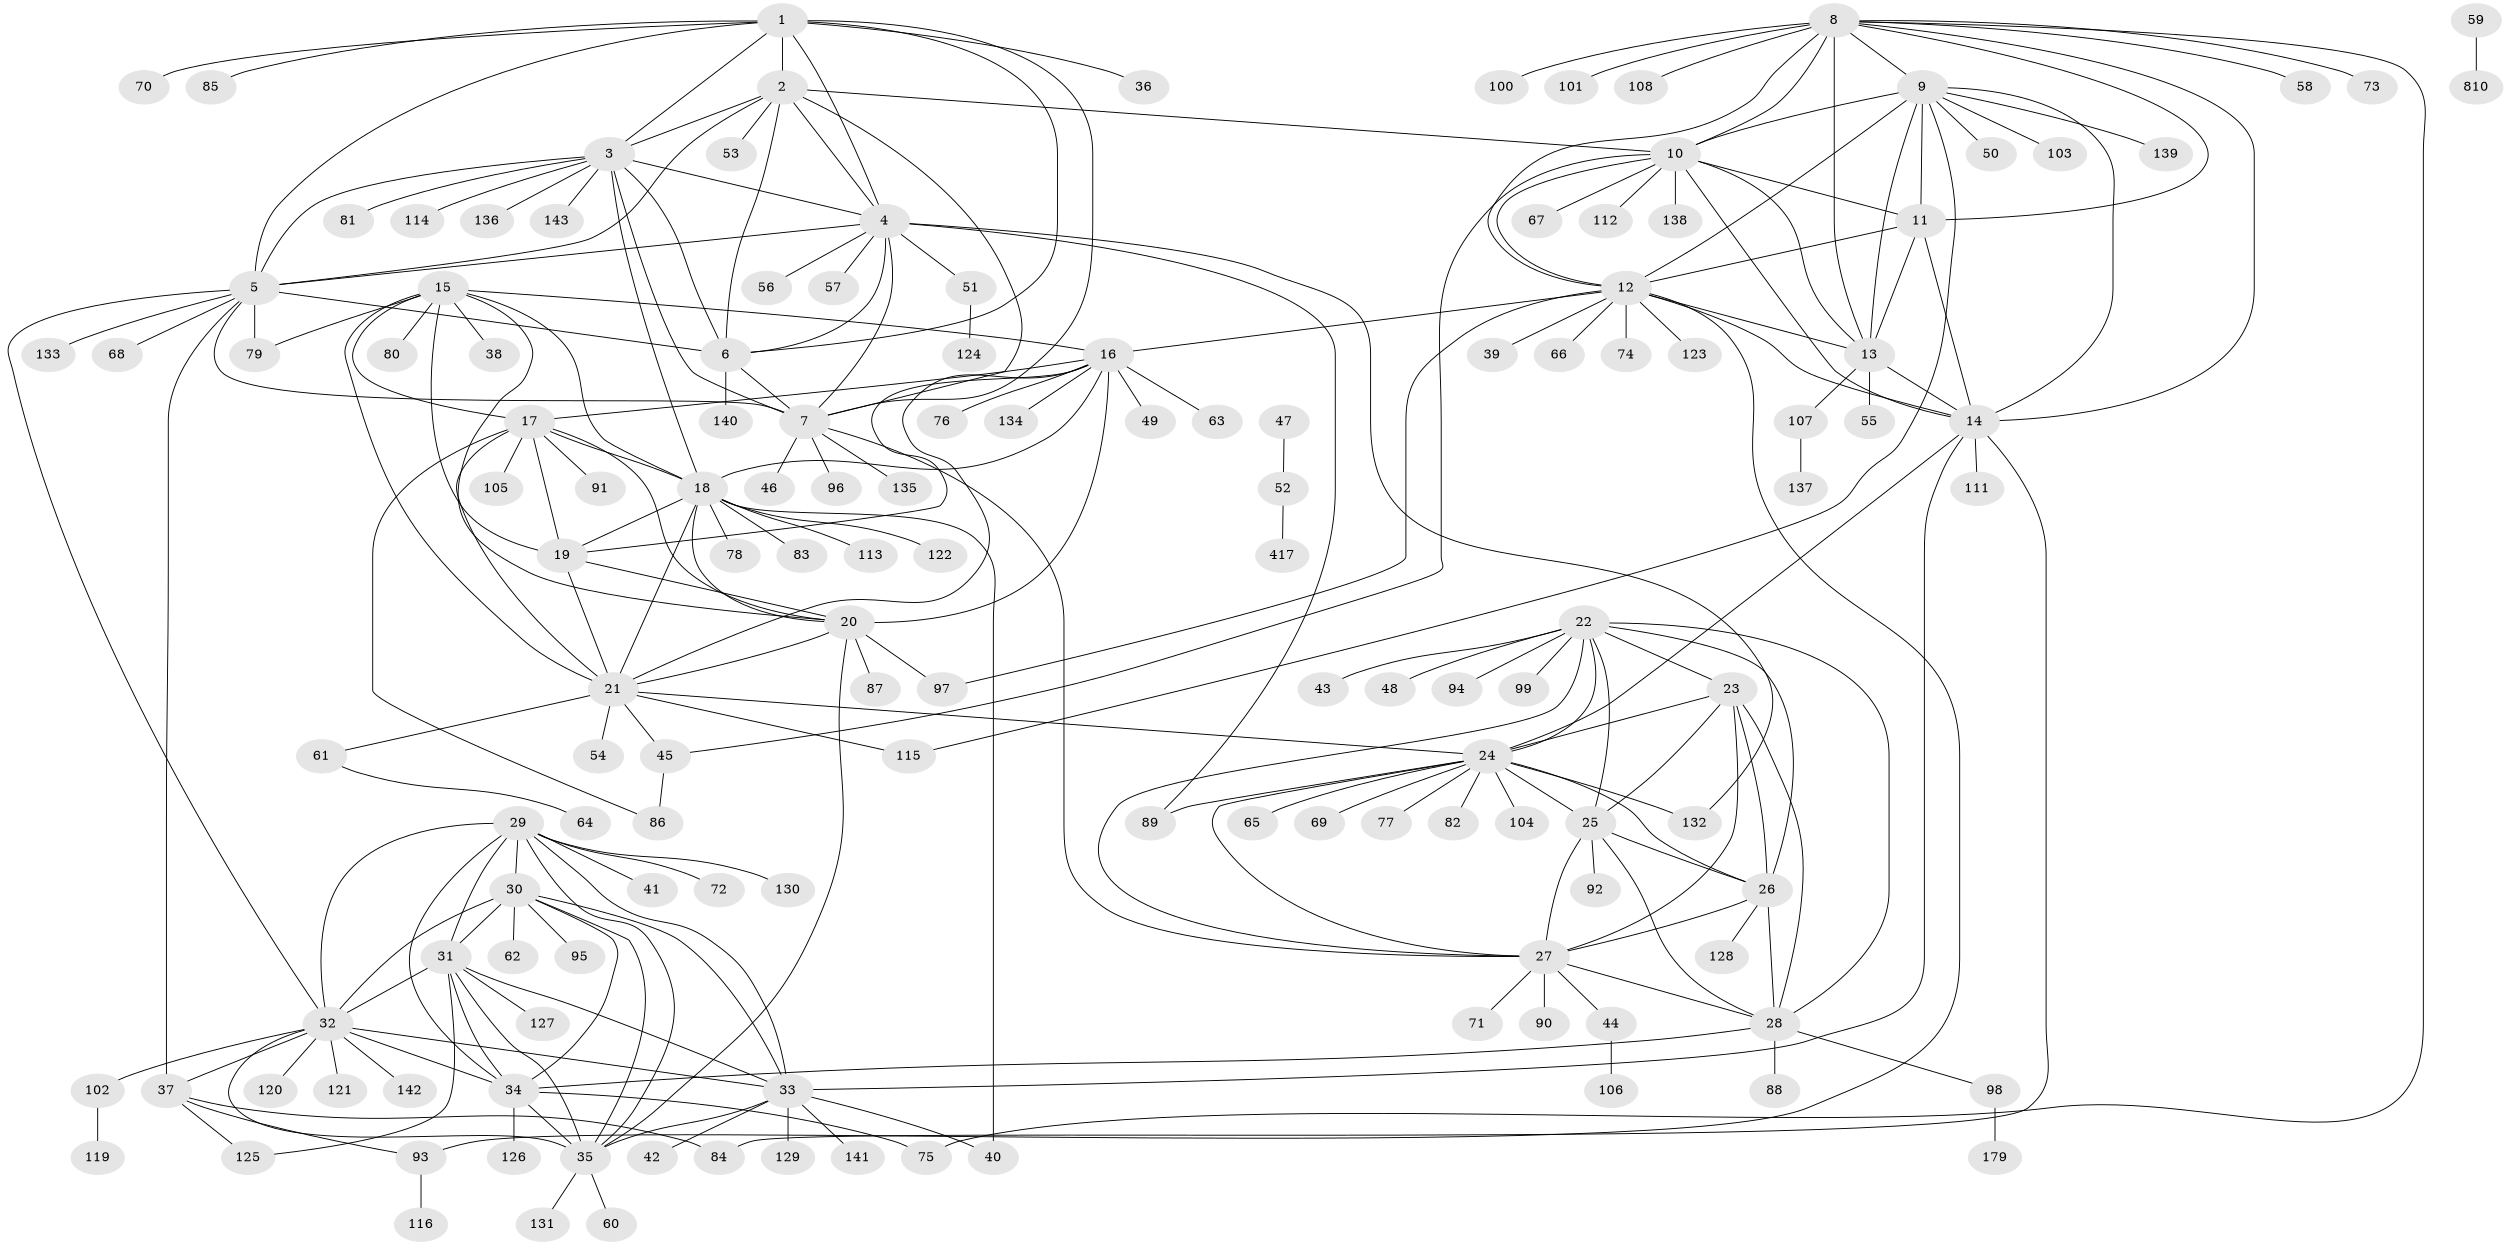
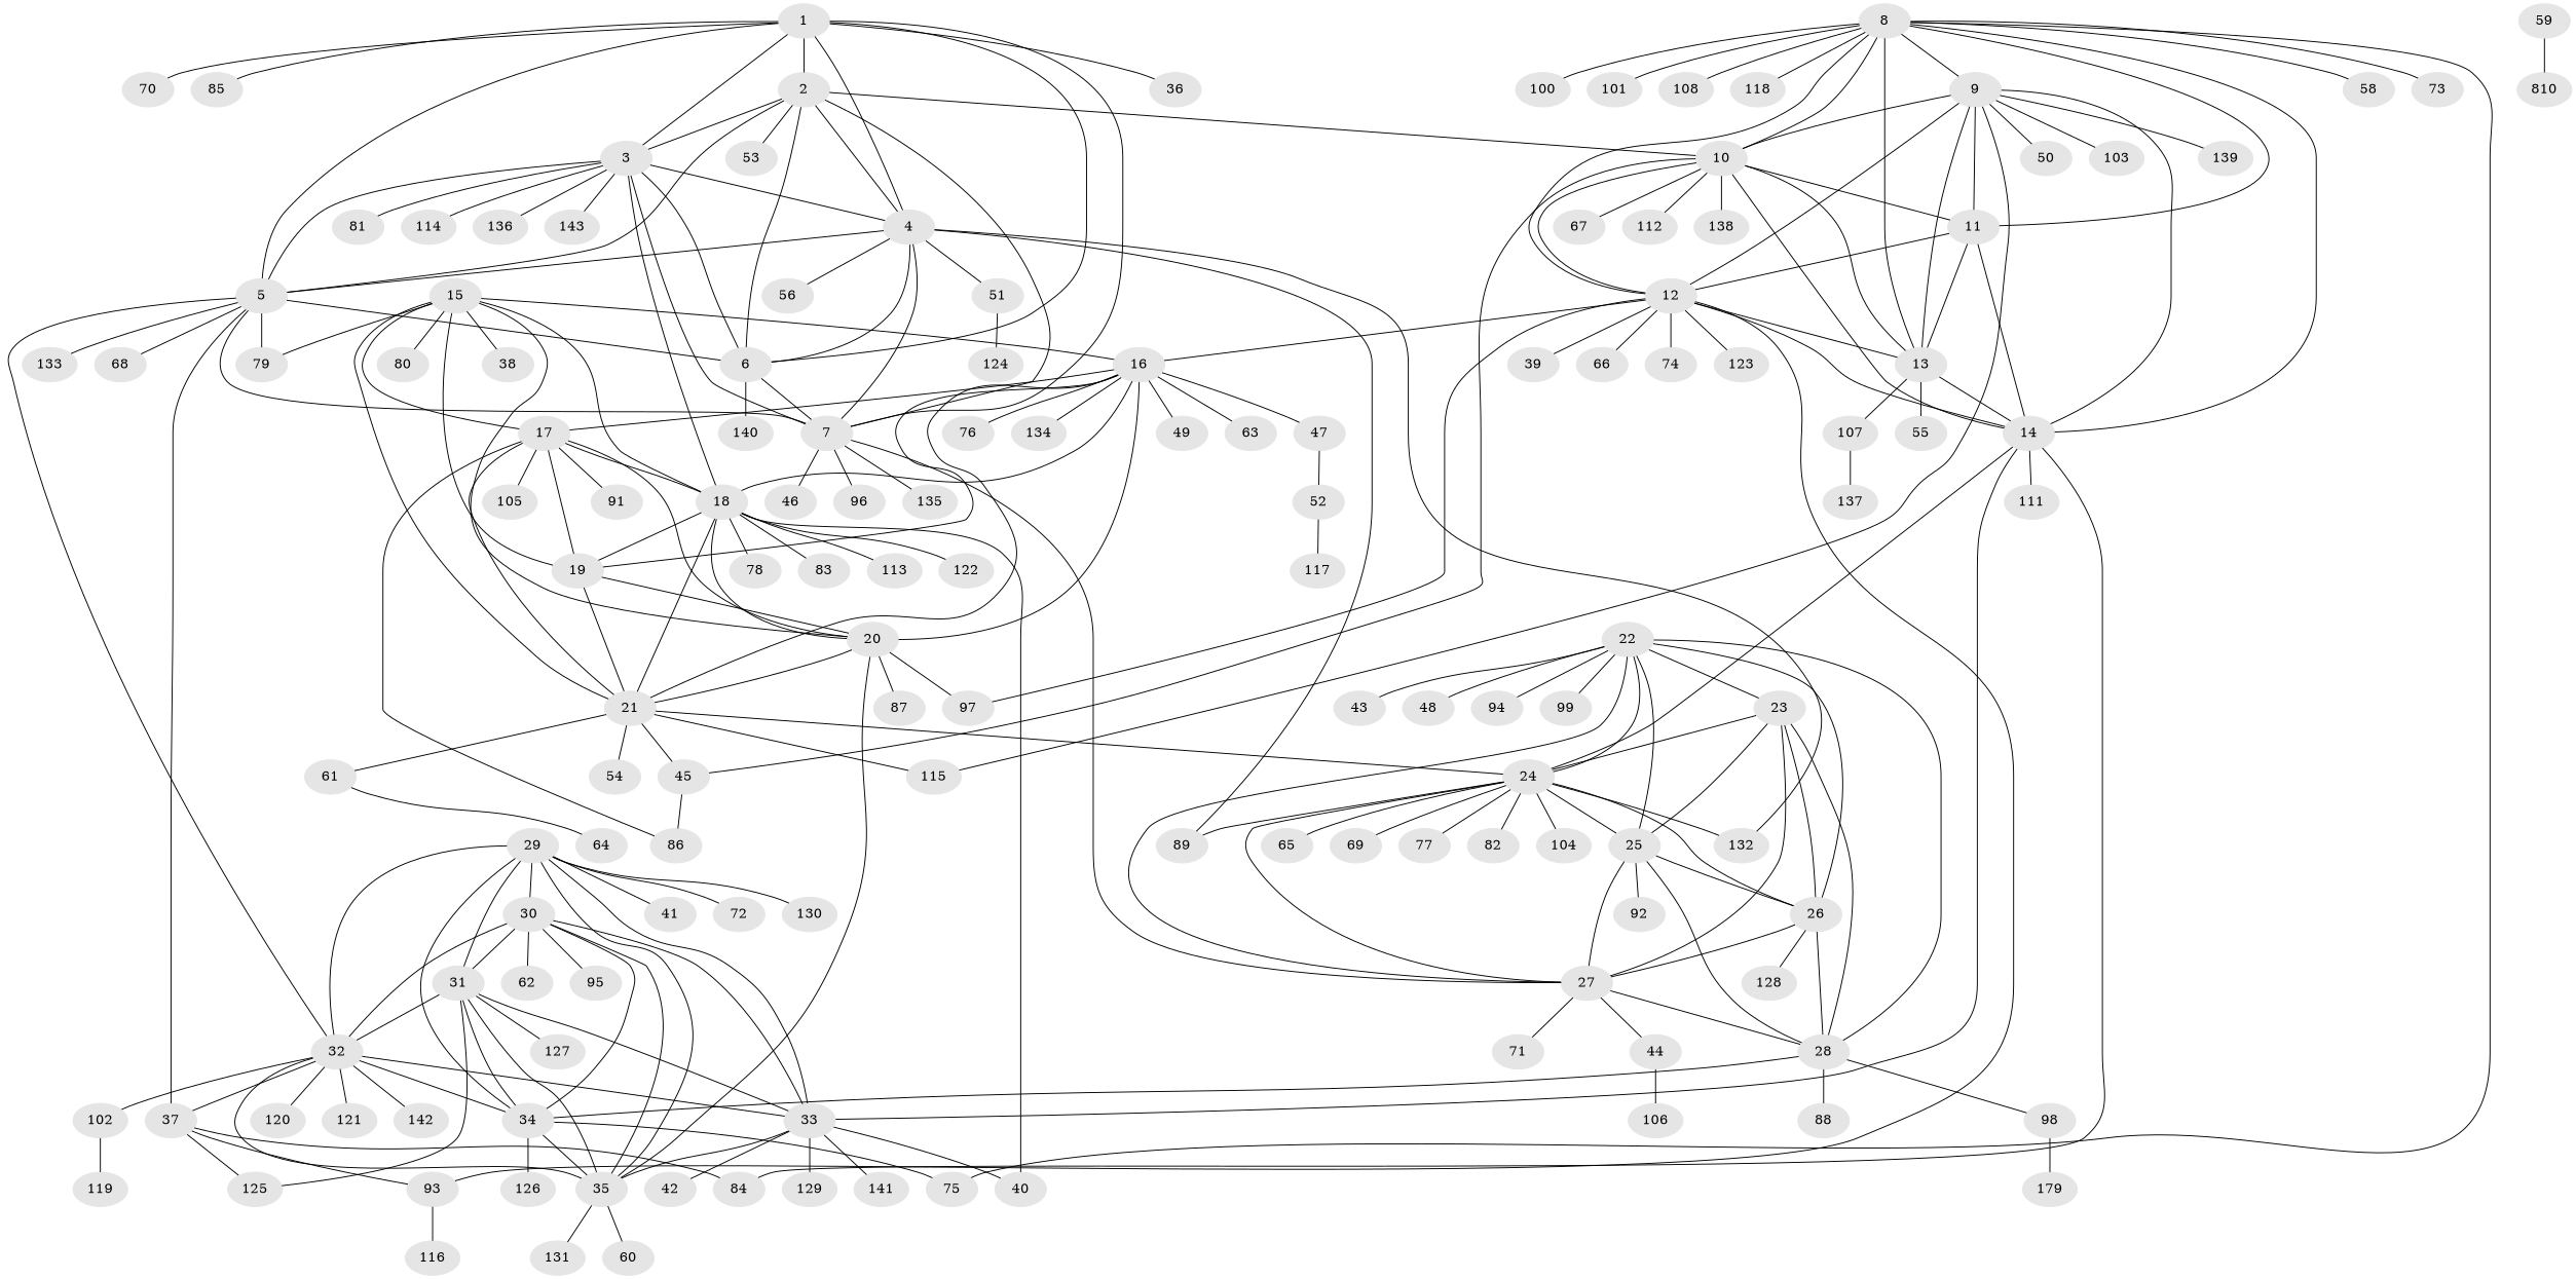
  graph {
    node [color=gray90 style=filled]
    1
    2
    3
    4
    5
    6
    7
    36
    70
    85
    10
    53
    18
    81
    114
    136
    143
    51
    56
-   57
    89
    132
    32
    37
    68
    79
    133
    140
    27
    46
    96
    135
    11
    12
    13
    14
    45
    67
    112
    138
    19
    20
    21
    40
    78
    83
    113
    122
    124
    33
    35
    34
    102
    120
    121
    142
    93
    84
    125
    28
    44
    71
-   90
    8
    9
    58
    73
    75
    100
    101
    108
+   118
    50
    103
    115
    139
    16
    39
    66
    74
    97
    123
    55
    107
    24
    111
    86
    n88 [label=810]
    59
    17
    47
    49
    63
    76
    134
    116
    137
    25
    26
    65
    69
    77
    82
    104
    42
    129
    141
    15
    38
    80
    91
    105
    87
    54
    61
    52
    60
    131
    64
    22
    23
    43
    48
    94
    99
    92
    128
    88
    98
    106
    126
    n132 [label=179]
    29
    30
    31
    41
    72
    130
    62
    95
    127
    119
-   117 [label=417]
+   117
    1 -- 2
    1 -- 3
    1 -- 4
    1 -- 5
    1 -- 6
    1 -- 7
    1 -- 36
    1 -- 70
    1 -- 85
    2 -- 3
    2 -- 4
    2 -- 5
    2 -- 6
    2 -- 7
    2 -- 10
    2 -- 53
    3 -- 4
    3 -- 5
    3 -- 6
    3 -- 7
    3 -- 18
    3 -- 81
    3 -- 114
    3 -- 136
    3 -- 143
    4 -- 5
    4 -- 6
    4 -- 7
    4 -- 51
    4 -- 56
-   4 -- 57
    4 -- 89
    4 -- 132
    5 -- 6
    5 -- 7
    5 -- 32
    5 -- 37
    5 -- 68
    5 -- 79
    5 -- 133
    6 -- 7
    6 -- 140
    7 -- 27
    7 -- 46
    7 -- 96
    7 -- 135
    10 -- 11
    10 -- 12
    10 -- 13
    10 -- 14
    10 -- 45
    10 -- 67
    10 -- 112
    10 -- 138
    18 -- 19
    18 -- 20
    18 -- 21
    18 -- 40
    18 -- 78
    18 -- 83
    18 -- 113
    18 -- 122
    51 -- 124
    32 -- 37
    32 -- 33
    32 -- 35
    32 -- 34
    32 -- 102
    32 -- 120
    32 -- 121
    32 -- 142
    37 -- 93
    37 -- 84
    37 -- 125
    27 -- 28
    27 -- 44
    27 -- 71
-   27 -- 90
    11 -- 12
    11 -- 13
    11 -- 14
    12 -- 13
    12 -- 14
    12 -- 93
    12 -- 16
    12 -- 39
    12 -- 66
    12 -- 74
    12 -- 97
    12 -- 123
    13 -- 14
    13 -- 55
    13 -- 107
    14 -- 33
    14 -- 84
    14 -- 24
    14 -- 111
    45 -- 86
    19 -- 20
    19 -- 21
    20 -- 21
    20 -- 35
    20 -- 97
    20 -- 87
    21 -- 45
    21 -- 115
    21 -- 24
    21 -- 54
    21 -- 61
    33 -- 40
    33 -- 35
    33 -- 42
    33 -- 129
    33 -- 141
    35 -- 60
    35 -- 131
    34 -- 35
    34 -- 75
    34 -- 126
    102 -- 119
    93 -- 116
    28 -- 34
    28 -- 88
    28 -- 98
    44 -- 106
    8 -- 10
    8 -- 11
    8 -- 12
    8 -- 13
    8 -- 14
    8 -- 9
    8 -- 58
    8 -- 73
    8 -- 75
    8 -- 100
    8 -- 101
    8 -- 108
+   8 -- 118
    9 -- 10
    9 -- 11
    9 -- 12
    9 -- 13
    9 -- 14
    9 -- 50
    9 -- 103
    9 -- 115
    9 -- 139
    16 -- 18
    16 -- 19
    16 -- 20
    16 -- 21
    16 -- 17
+   16 -- 47
    16 -- 49
    16 -- 63
    16 -- 76
    16 -- 134
    107 -- 137
    24 -- 89
    24 -- 132
    24 -- 27
    24 -- 25
    24 -- 26
    24 -- 65
    24 -- 69
    24 -- 77
    24 -- 82
    24 -- 104
    59 -- n88
    17 -- 18
    17 -- 19
    17 -- 20
    17 -- 21
    17 -- 86
    17 -- 91
    17 -- 105
    47 -- 52
    25 -- 27
    25 -- 28
    25 -- 26
    25 -- 92
    26 -- 27
    26 -- 28
    26 -- 128
    15 -- 18
    15 -- 79
    15 -- 19
    15 -- 20
    15 -- 21
    15 -- 16
    15 -- 17
    15 -- 38
    15 -- 80
    61 -- 64
    52 -- 117
    22 -- 27
    22 -- 28
    22 -- 24
    22 -- 25
    22 -- 26
    22 -- 23
    22 -- 43
    22 -- 48
    22 -- 94
    22 -- 99
    23 -- 27
    23 -- 28
    23 -- 24
    23 -- 25
    23 -- 26
    98 -- n132
    29 -- 32
    29 -- 33
    29 -- 35
    29 -- 34
    29 -- 30
    29 -- 31
    29 -- 41
    29 -- 72
    29 -- 130
    30 -- 32
    30 -- 33
    30 -- 35
    30 -- 34
    30 -- 31
    30 -- 62
    30 -- 95
    31 -- 32
    31 -- 33
    31 -- 35
    31 -- 34
    31 -- 125
    31 -- 127
  }
